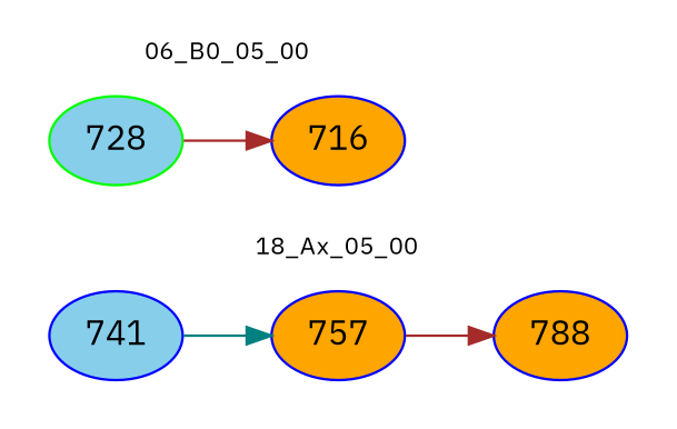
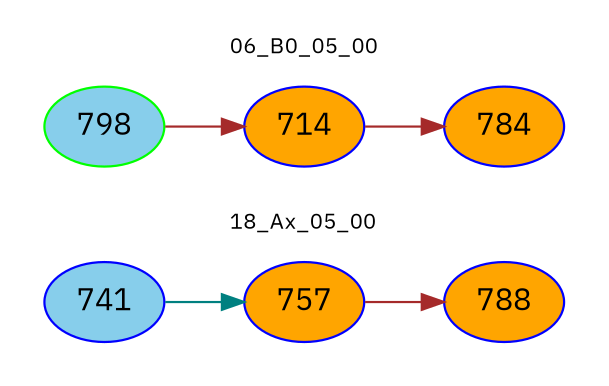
  digraph {
    fontname="IBM Plex Sans"
    rankdir=LR
    node [color=blue fillcolor=orange fontname="IBM Plex Sans" style=filled]
    edge [color=brown fontname="IBM Plex Sans"]
    n1 [fillcolor=skyblue label=741]
    n2 [label=757]
    n3 [label=788]
-   n4 [color=green fillcolor=skyblue label=728]
-   n5 [label=716]
+   n4 [color=green fillcolor=skyblue label=798]
+   n5 [label=714]
+   n6 [label=784]
    subgraph cluster_1 {
      color=white
      fontsize=10
      label="18_Ax_05_00"
      n1
      n2
      n3
    }
    subgraph cluster_2 {
      color=white
      fontsize=10
      label="06_B0_05_00"
      n4
      n5
+     n6
    }
    n1 -> n2 [color=teal]
    n2 -> n3
    n4 -> n5
+   n5 -> n6
  }
